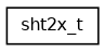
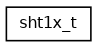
  digraph {
    rankdir=LR
-   n1 [color=black fillcolor=white fontname=Helvetica fontsize=10 height=0.2 label=sht2x_t shape=record style=filled width=0.4]
+   n1 [color=black fillcolor=white fontname=Helvetica fontsize=10 height=0.2 label=sht1x_t shape=record style=filled width=0.4]
  }
